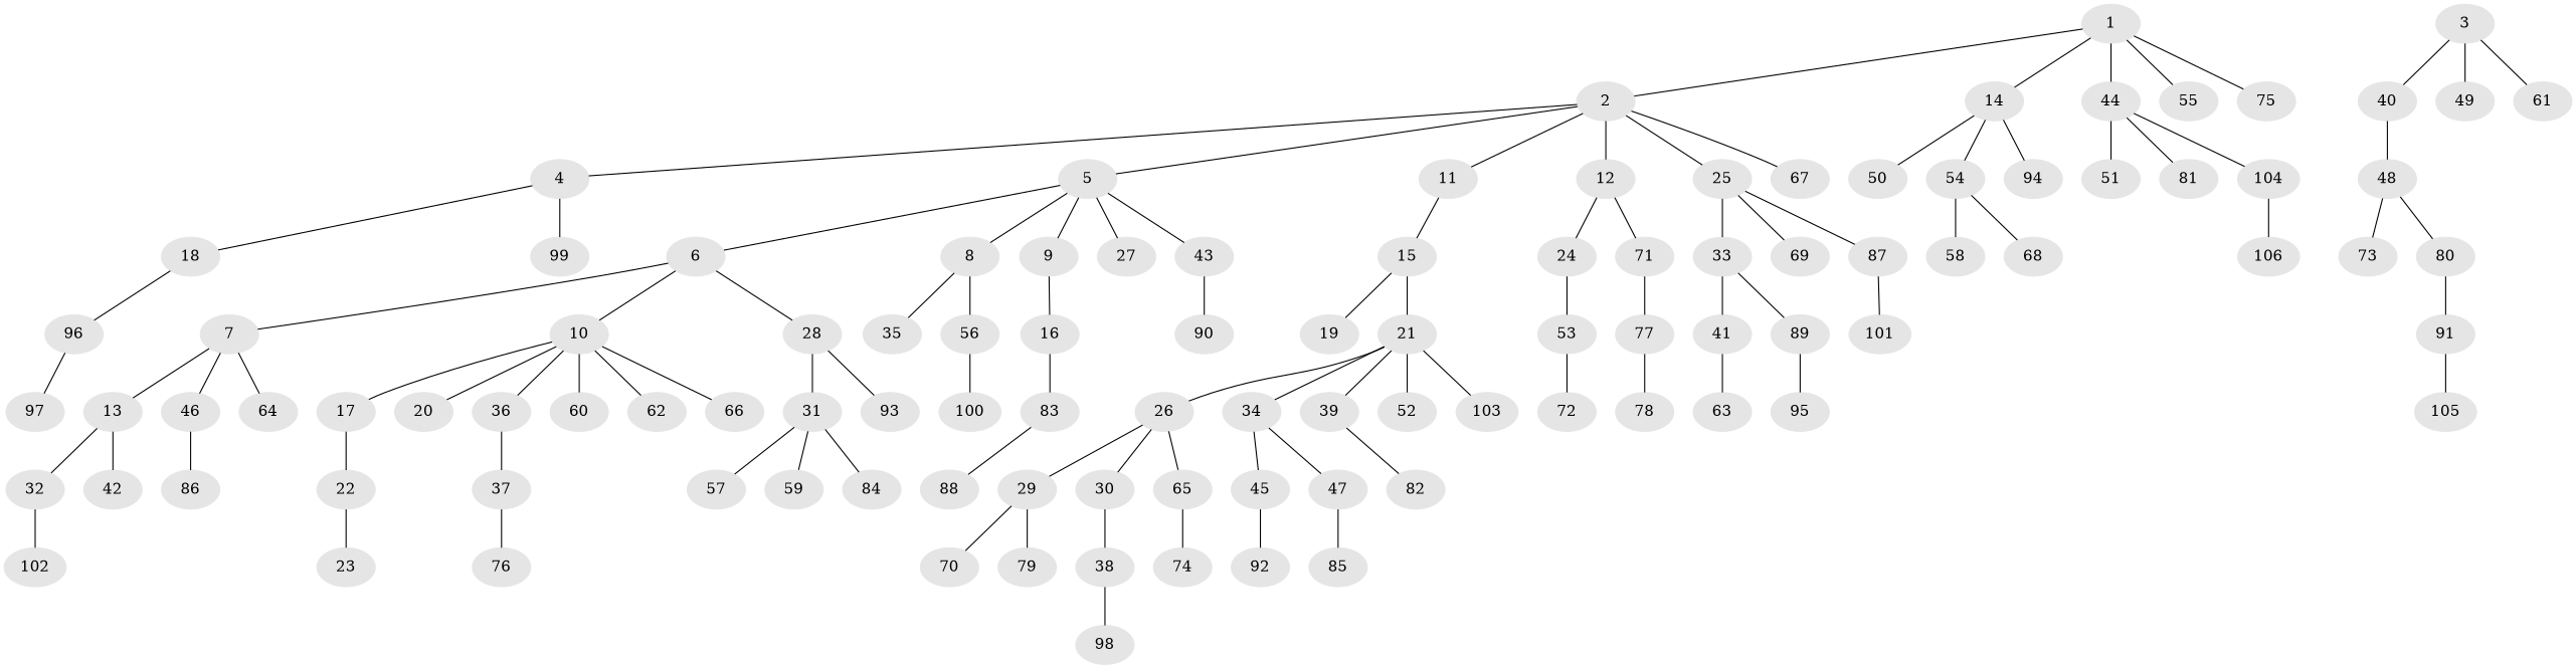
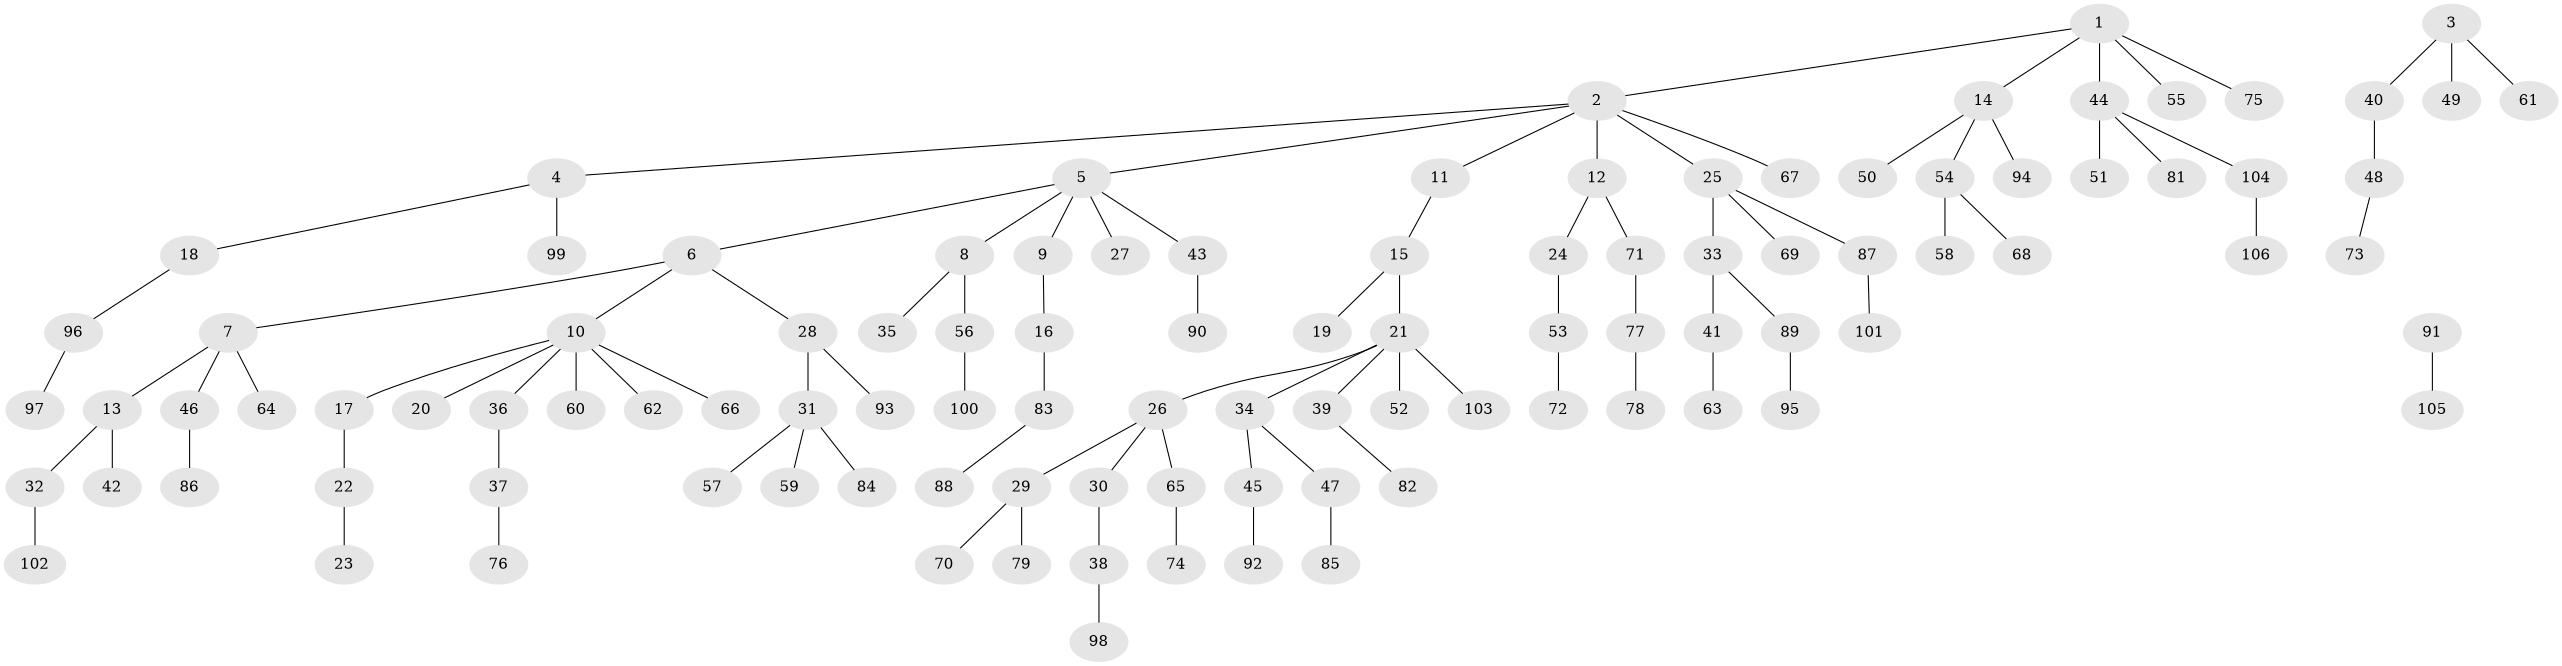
  graph {
    node [color=gray90 style=filled]
    1
    2
    14
    44
    55
    75
    4
    5
    11
    12
    25
    67
    50
    54
    94
    51
    81
    104
    3
    40
    49
    61
    18
    99
    6
    8
    9
    27
    43
    15
    24
    71
    33
    69
    87
    48
    96
    7
    10
    28
    35
    56
    16
    90
    13
    46
    64
    17
    20
    36
    60
    62
    66
    31
    93
    32
    42
    86
    100
    83
    22
    37
    19
    21
    53
    77
    102
    58
    68
    26
    34
    39
    52
    103
    88
    23
    97
    29
    30
    65
    45
    47
    82
    72
    41
    89
    101
    70
    79
    38
    74
    57
    59
    84
    98
    63
    95
    92
    85
    76
    73
-   80
    106
    91
    78
    105
    1 -- 2
    1 -- 14
    1 -- 44
    1 -- 55
    1 -- 75
    2 -- 4
    2 -- 5
    2 -- 11
    2 -- 12
    2 -- 25
    2 -- 67
    14 -- 50
    14 -- 54
    14 -- 94
    44 -- 51
    44 -- 81
    44 -- 104
    4 -- 18
    4 -- 99
    5 -- 6
    5 -- 8
    5 -- 9
    5 -- 27
    5 -- 43
    11 -- 15
    12 -- 24
    12 -- 71
    25 -- 33
    25 -- 69
    25 -- 87
    54 -- 58
    54 -- 68
    104 -- 106
    3 -- 40
    3 -- 49
    3 -- 61
    40 -- 48
    18 -- 96
    6 -- 7
    6 -- 10
    6 -- 28
    8 -- 35
    8 -- 56
    9 -- 16
    43 -- 90
    15 -- 19
    15 -- 21
    24 -- 53
    71 -- 77
    33 -- 41
    33 -- 89
    87 -- 101
    48 -- 73
-   48 -- 80
    96 -- 97
    7 -- 13
    7 -- 46
    7 -- 64
    10 -- 17
    10 -- 20
    10 -- 36
    10 -- 60
    10 -- 62
    10 -- 66
    28 -- 31
    28 -- 93
    56 -- 100
    16 -- 83
    13 -- 32
    13 -- 42
    46 -- 86
    17 -- 22
    36 -- 37
    31 -- 57
    31 -- 59
    31 -- 84
    32 -- 102
    83 -- 88
    22 -- 23
    37 -- 76
    21 -- 26
    21 -- 34
    21 -- 39
    21 -- 52
    21 -- 103
    53 -- 72
    77 -- 78
    26 -- 29
    26 -- 30
    26 -- 65
    34 -- 45
    34 -- 47
    39 -- 82
    29 -- 70
    29 -- 79
    30 -- 38
    65 -- 74
    45 -- 92
    47 -- 85
    41 -- 63
    89 -- 95
    38 -- 98
-   80 -- 91
    91 -- 105
  }
